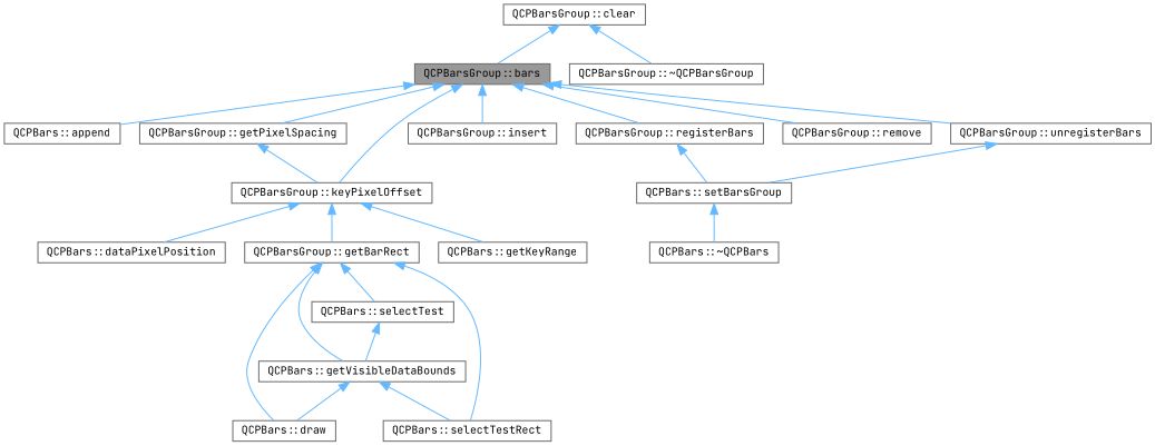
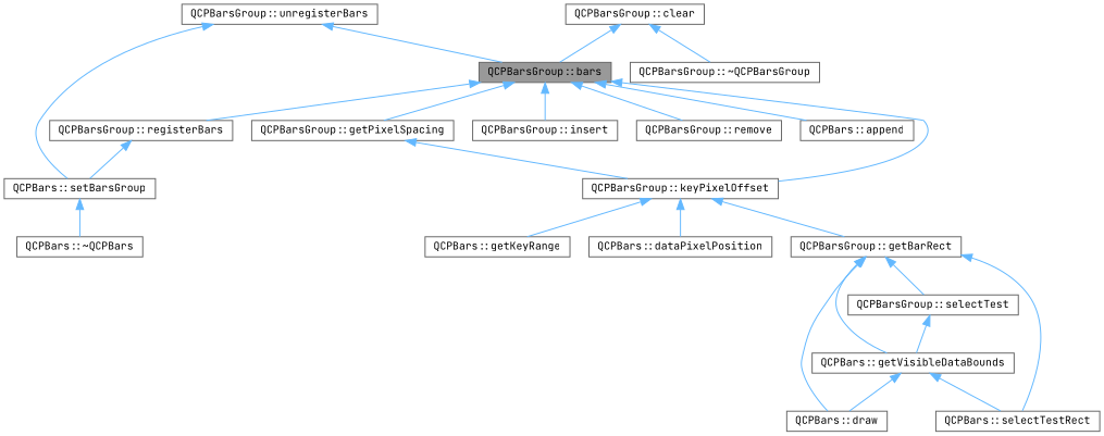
  digraph {
    fontname="JetBrains Mono"
    rankdir=TB
    node [color=grey40 fillcolor=white fontname="JetBrains Mono" fontsize=10 shape=box style=filled]
    edge [color=steelblue1 dir=back fontname="JetBrains Mono" fontsize=10 labelfontname=Helvetica labelfontsize=10 style=solid]
    n1 [color=gray40 fillcolor=grey60 fontcolor=black height=0.2 label="QCPBarsGroup::bars" width=0.4]
    n2 [height=0.2 label="QCPBars::append" width=0.4]
    n3 [height=0.2 label="QCPBarsGroup::getPixelSpacing" width=0.4]
    n4 [height=0.2 label="QCPBarsGroup::keyPixelOffset" width=0.4]
    n5 [height=0.2 label="QCPBarsGroup::insert" width=0.4]
    n6 [height=0.2 label="QCPBarsGroup::registerBars" width=0.4]
    n7 [height=0.2 label="QCPBarsGroup::remove" width=0.4]
    n8 [height=0.2 label="QCPBarsGroup::unregisterBars" width=0.4]
    n9 [height=0.2 label="QCPBarsGroup::clear" width=0.4]
    n10 [height=0.2 label="QCPBarsGroup::~QCPBarsGroup" width=0.4]
    n11 [height=0.2 label="QCPBars::dataPixelPosition" width=0.4]
    n12 [height=0.2 label="QCPBarsGroup::getBarRect" width=0.4]
    n13 [height=0.2 label="QCPBars::getKeyRange" width=0.4]
    n14 [height=0.2 label="QCPBars::setBarsGroup" width=0.4]
    n15 [height=0.2 label="QCPBars::draw" width=0.4]
    n16 [height=0.2 label="QCPBars::getVisibleDataBounds" width=0.4]
-   n17 [height=0.2 label="QCPBars::selectTest" width=0.4]
+   n17 [height=0.2 label="QCPBarsGroup::selectTest" width=0.4]
    n18 [height=0.2 label="QCPBars::selectTestRect" width=0.4]
    n19 [height=0.2 label="QCPBars::~QCPBars" width=0.4]
    n1 -> n2
    n1 -> n3
    n1 -> n4
    n1 -> n5
    n1 -> n6
    n1 -> n7
-   n1 -> n8
+   n8 -> n1
    n3 -> n4
    n4 -> n11
    n4 -> n12
    n4 -> n13
    n6 -> n14
    n8 -> n14
    n9 -> n1
    n9 -> n10
    n12 -> n15
    n12 -> n16
    n12 -> n17
    n12 -> n18
    n14 -> n19
    n16 -> n15
    n16 -> n18
    n17 -> n16
  }
